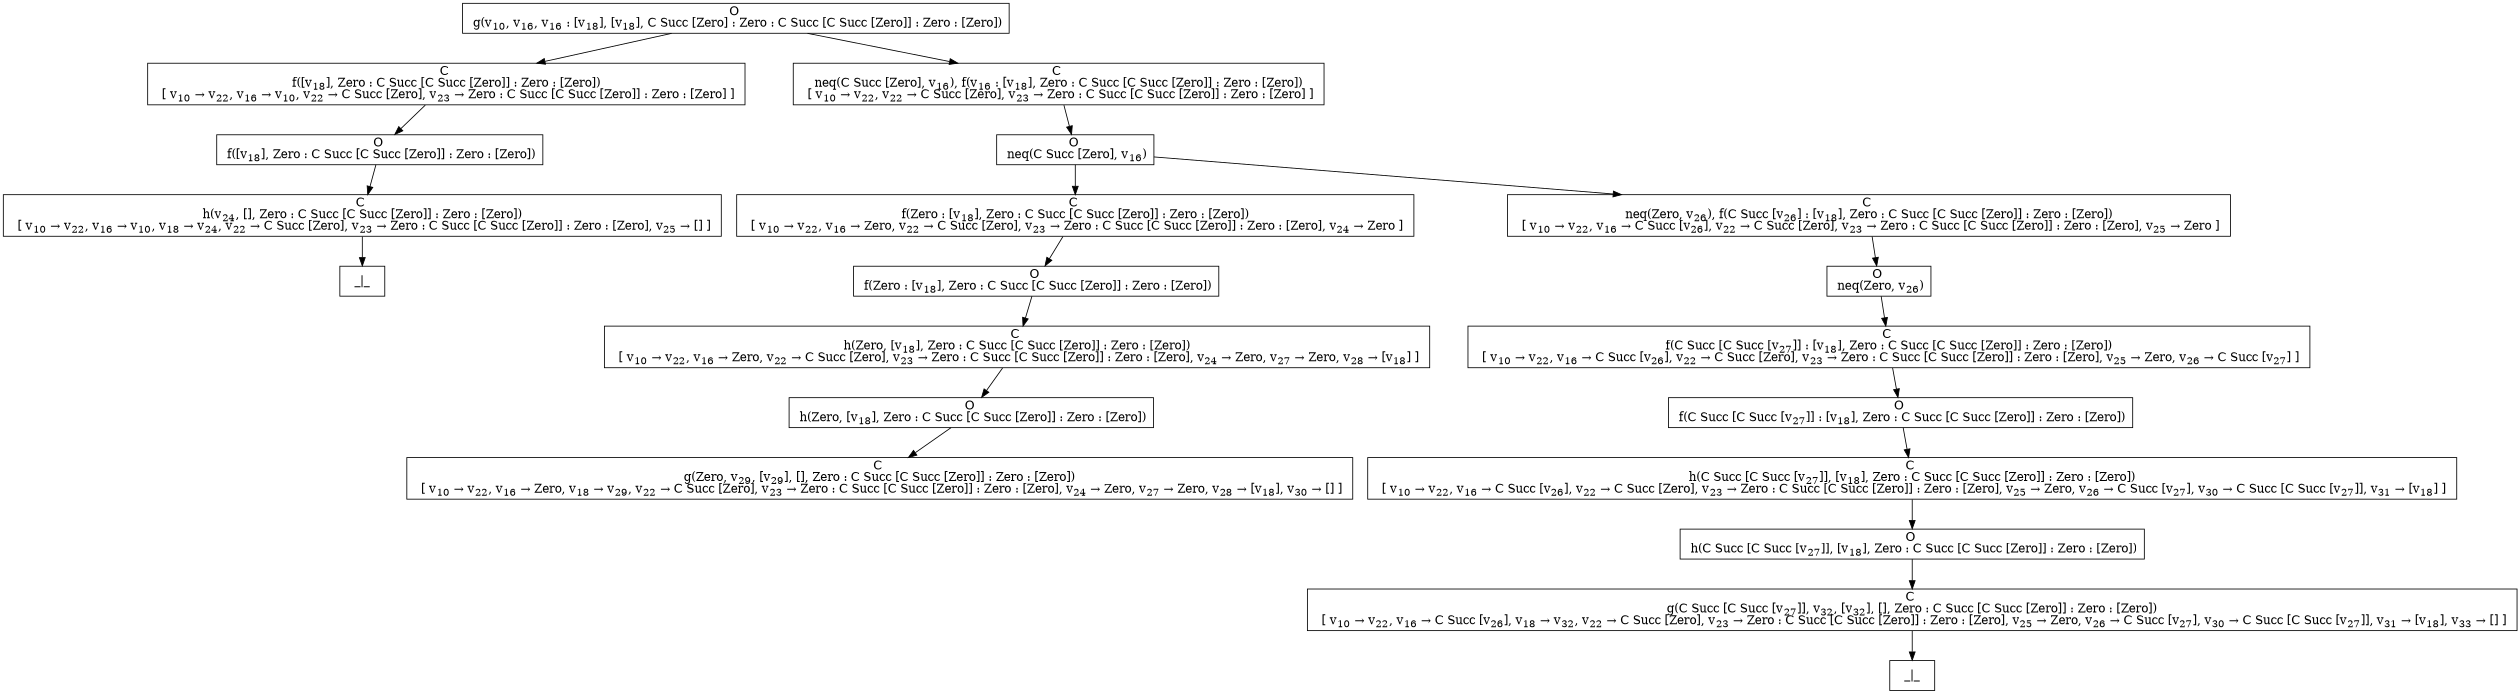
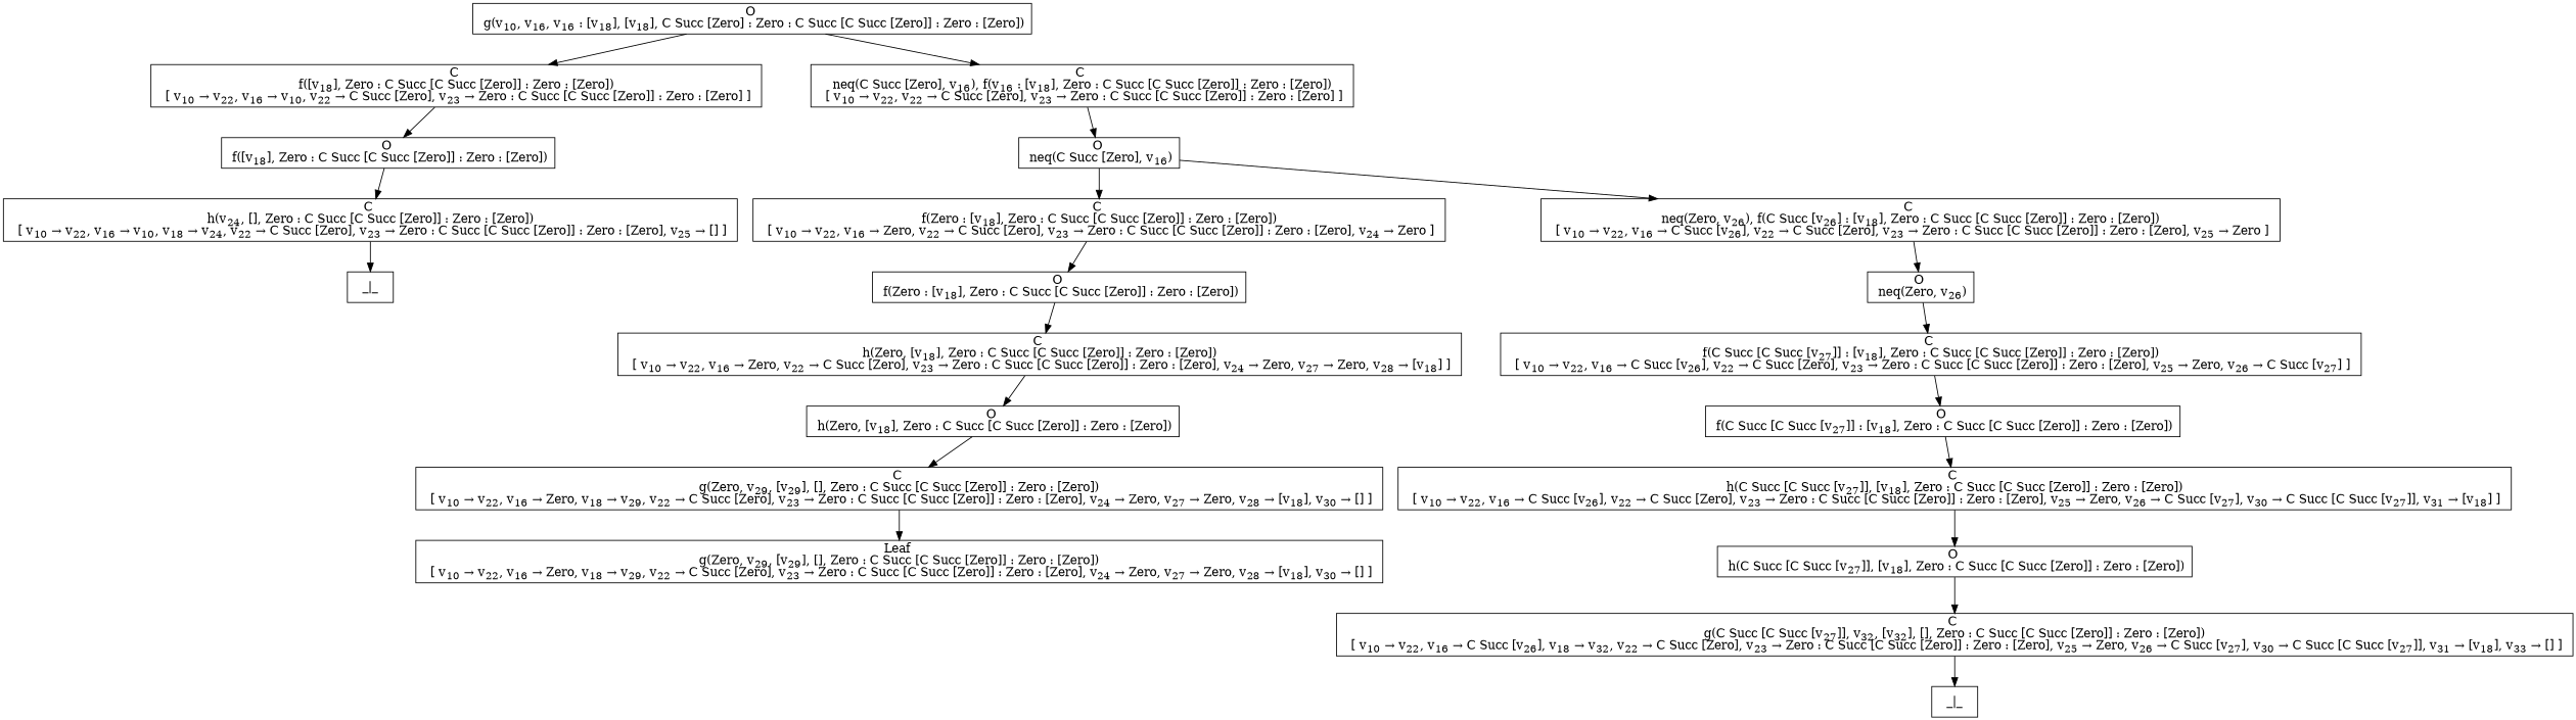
  digraph {
    rankdir=TB
    node [fillcolor=white shape=box style=filled]
    n1 [label=<O <BR/> g(v<SUB>10</SUB>, v<SUB>16</SUB>, v<SUB>16</SUB> : [v<SUB>18</SUB>], [v<SUB>18</SUB>], C Succ [Zero] : Zero : C Succ [C Succ [Zero]] : Zero : [Zero])>]
    n2 [label=<C <BR/> f([v<SUB>18</SUB>], Zero : C Succ [C Succ [Zero]] : Zero : [Zero]) <BR/>  [ v<SUB>10</SUB> &rarr; v<SUB>22</SUB>, v<SUB>16</SUB> &rarr; v<SUB>10</SUB>, v<SUB>22</SUB> &rarr; C Succ [Zero], v<SUB>23</SUB> &rarr; Zero : C Succ [C Succ [Zero]] : Zero : [Zero] ] >]
    n3 [label=<C <BR/> neq(C Succ [Zero], v<SUB>16</SUB>), f(v<SUB>16</SUB> : [v<SUB>18</SUB>], Zero : C Succ [C Succ [Zero]] : Zero : [Zero]) <BR/>  [ v<SUB>10</SUB> &rarr; v<SUB>22</SUB>, v<SUB>22</SUB> &rarr; C Succ [Zero], v<SUB>23</SUB> &rarr; Zero : C Succ [C Succ [Zero]] : Zero : [Zero] ] >]
    n4 [label=<O <BR/> f([v<SUB>18</SUB>], Zero : C Succ [C Succ [Zero]] : Zero : [Zero])>]
    n5 [label=<O <BR/> neq(C Succ [Zero], v<SUB>16</SUB>)>]
    n6 [label=<C <BR/> h(v<SUB>24</SUB>, [], Zero : C Succ [C Succ [Zero]] : Zero : [Zero]) <BR/>  [ v<SUB>10</SUB> &rarr; v<SUB>22</SUB>, v<SUB>16</SUB> &rarr; v<SUB>10</SUB>, v<SUB>18</SUB> &rarr; v<SUB>24</SUB>, v<SUB>22</SUB> &rarr; C Succ [Zero], v<SUB>23</SUB> &rarr; Zero : C Succ [C Succ [Zero]] : Zero : [Zero], v<SUB>25</SUB> &rarr; [] ] >]
    n7 [label=<_|_>]
    n8 [label=<C <BR/> f(Zero : [v<SUB>18</SUB>], Zero : C Succ [C Succ [Zero]] : Zero : [Zero]) <BR/>  [ v<SUB>10</SUB> &rarr; v<SUB>22</SUB>, v<SUB>16</SUB> &rarr; Zero, v<SUB>22</SUB> &rarr; C Succ [Zero], v<SUB>23</SUB> &rarr; Zero : C Succ [C Succ [Zero]] : Zero : [Zero], v<SUB>24</SUB> &rarr; Zero ] >]
    n9 [label=<C <BR/> neq(Zero, v<SUB>26</SUB>), f(C Succ [v<SUB>26</SUB>] : [v<SUB>18</SUB>], Zero : C Succ [C Succ [Zero]] : Zero : [Zero]) <BR/>  [ v<SUB>10</SUB> &rarr; v<SUB>22</SUB>, v<SUB>16</SUB> &rarr; C Succ [v<SUB>26</SUB>], v<SUB>22</SUB> &rarr; C Succ [Zero], v<SUB>23</SUB> &rarr; Zero : C Succ [C Succ [Zero]] : Zero : [Zero], v<SUB>25</SUB> &rarr; Zero ] >]
    n10 [label=<O <BR/> f(Zero : [v<SUB>18</SUB>], Zero : C Succ [C Succ [Zero]] : Zero : [Zero])>]
    n11 [label=<O <BR/> neq(Zero, v<SUB>26</SUB>)>]
    n12 [label=<C <BR/> h(Zero, [v<SUB>18</SUB>], Zero : C Succ [C Succ [Zero]] : Zero : [Zero]) <BR/>  [ v<SUB>10</SUB> &rarr; v<SUB>22</SUB>, v<SUB>16</SUB> &rarr; Zero, v<SUB>22</SUB> &rarr; C Succ [Zero], v<SUB>23</SUB> &rarr; Zero : C Succ [C Succ [Zero]] : Zero : [Zero], v<SUB>24</SUB> &rarr; Zero, v<SUB>27</SUB> &rarr; Zero, v<SUB>28</SUB> &rarr; [v<SUB>18</SUB>] ] >]
    n13 [label=<O <BR/> h(Zero, [v<SUB>18</SUB>], Zero : C Succ [C Succ [Zero]] : Zero : [Zero])>]
    n14 [label=<C <BR/> g(Zero, v<SUB>29</SUB>, [v<SUB>29</SUB>], [], Zero : C Succ [C Succ [Zero]] : Zero : [Zero]) <BR/>  [ v<SUB>10</SUB> &rarr; v<SUB>22</SUB>, v<SUB>16</SUB> &rarr; Zero, v<SUB>18</SUB> &rarr; v<SUB>29</SUB>, v<SUB>22</SUB> &rarr; C Succ [Zero], v<SUB>23</SUB> &rarr; Zero : C Succ [C Succ [Zero]] : Zero : [Zero], v<SUB>24</SUB> &rarr; Zero, v<SUB>27</SUB> &rarr; Zero, v<SUB>28</SUB> &rarr; [v<SUB>18</SUB>], v<SUB>30</SUB> &rarr; [] ] >]
+   n15 [label=<Leaf <BR/> g(Zero, v<SUB>29</SUB>, [v<SUB>29</SUB>], [], Zero : C Succ [C Succ [Zero]] : Zero : [Zero]) <BR/>  [ v<SUB>10</SUB> &rarr; v<SUB>22</SUB>, v<SUB>16</SUB> &rarr; Zero, v<SUB>18</SUB> &rarr; v<SUB>29</SUB>, v<SUB>22</SUB> &rarr; C Succ [Zero], v<SUB>23</SUB> &rarr; Zero : C Succ [C Succ [Zero]] : Zero : [Zero], v<SUB>24</SUB> &rarr; Zero, v<SUB>27</SUB> &rarr; Zero, v<SUB>28</SUB> &rarr; [v<SUB>18</SUB>], v<SUB>30</SUB> &rarr; [] ] >]
    n16 [label=<C <BR/> f(C Succ [C Succ [v<SUB>27</SUB>]] : [v<SUB>18</SUB>], Zero : C Succ [C Succ [Zero]] : Zero : [Zero]) <BR/>  [ v<SUB>10</SUB> &rarr; v<SUB>22</SUB>, v<SUB>16</SUB> &rarr; C Succ [v<SUB>26</SUB>], v<SUB>22</SUB> &rarr; C Succ [Zero], v<SUB>23</SUB> &rarr; Zero : C Succ [C Succ [Zero]] : Zero : [Zero], v<SUB>25</SUB> &rarr; Zero, v<SUB>26</SUB> &rarr; C Succ [v<SUB>27</SUB>] ] >]
    n17 [label=<O <BR/> f(C Succ [C Succ [v<SUB>27</SUB>]] : [v<SUB>18</SUB>], Zero : C Succ [C Succ [Zero]] : Zero : [Zero])>]
    n18 [label=<C <BR/> h(C Succ [C Succ [v<SUB>27</SUB>]], [v<SUB>18</SUB>], Zero : C Succ [C Succ [Zero]] : Zero : [Zero]) <BR/>  [ v<SUB>10</SUB> &rarr; v<SUB>22</SUB>, v<SUB>16</SUB> &rarr; C Succ [v<SUB>26</SUB>], v<SUB>22</SUB> &rarr; C Succ [Zero], v<SUB>23</SUB> &rarr; Zero : C Succ [C Succ [Zero]] : Zero : [Zero], v<SUB>25</SUB> &rarr; Zero, v<SUB>26</SUB> &rarr; C Succ [v<SUB>27</SUB>], v<SUB>30</SUB> &rarr; C Succ [C Succ [v<SUB>27</SUB>]], v<SUB>31</SUB> &rarr; [v<SUB>18</SUB>] ] >]
    n19 [label=<O <BR/> h(C Succ [C Succ [v<SUB>27</SUB>]], [v<SUB>18</SUB>], Zero : C Succ [C Succ [Zero]] : Zero : [Zero])>]
    n20 [label=<C <BR/> g(C Succ [C Succ [v<SUB>27</SUB>]], v<SUB>32</SUB>, [v<SUB>32</SUB>], [], Zero : C Succ [C Succ [Zero]] : Zero : [Zero]) <BR/>  [ v<SUB>10</SUB> &rarr; v<SUB>22</SUB>, v<SUB>16</SUB> &rarr; C Succ [v<SUB>26</SUB>], v<SUB>18</SUB> &rarr; v<SUB>32</SUB>, v<SUB>22</SUB> &rarr; C Succ [Zero], v<SUB>23</SUB> &rarr; Zero : C Succ [C Succ [Zero]] : Zero : [Zero], v<SUB>25</SUB> &rarr; Zero, v<SUB>26</SUB> &rarr; C Succ [v<SUB>27</SUB>], v<SUB>30</SUB> &rarr; C Succ [C Succ [v<SUB>27</SUB>]], v<SUB>31</SUB> &rarr; [v<SUB>18</SUB>], v<SUB>33</SUB> &rarr; [] ] >]
    n21 [label=<_|_>]
    n1 -> n2
    n1 -> n3
    n2 -> n4
    n3 -> n5
    n4 -> n6
    n5 -> n8
    n5 -> n9
    n6 -> n7
    n8 -> n10
    n9 -> n11
    n10 -> n12
    n11 -> n16
    n12 -> n13
    n13 -> n14
+   n14 -> n15
    n16 -> n17
    n17 -> n18
    n18 -> n19
    n19 -> n20
    n20 -> n21
  }
